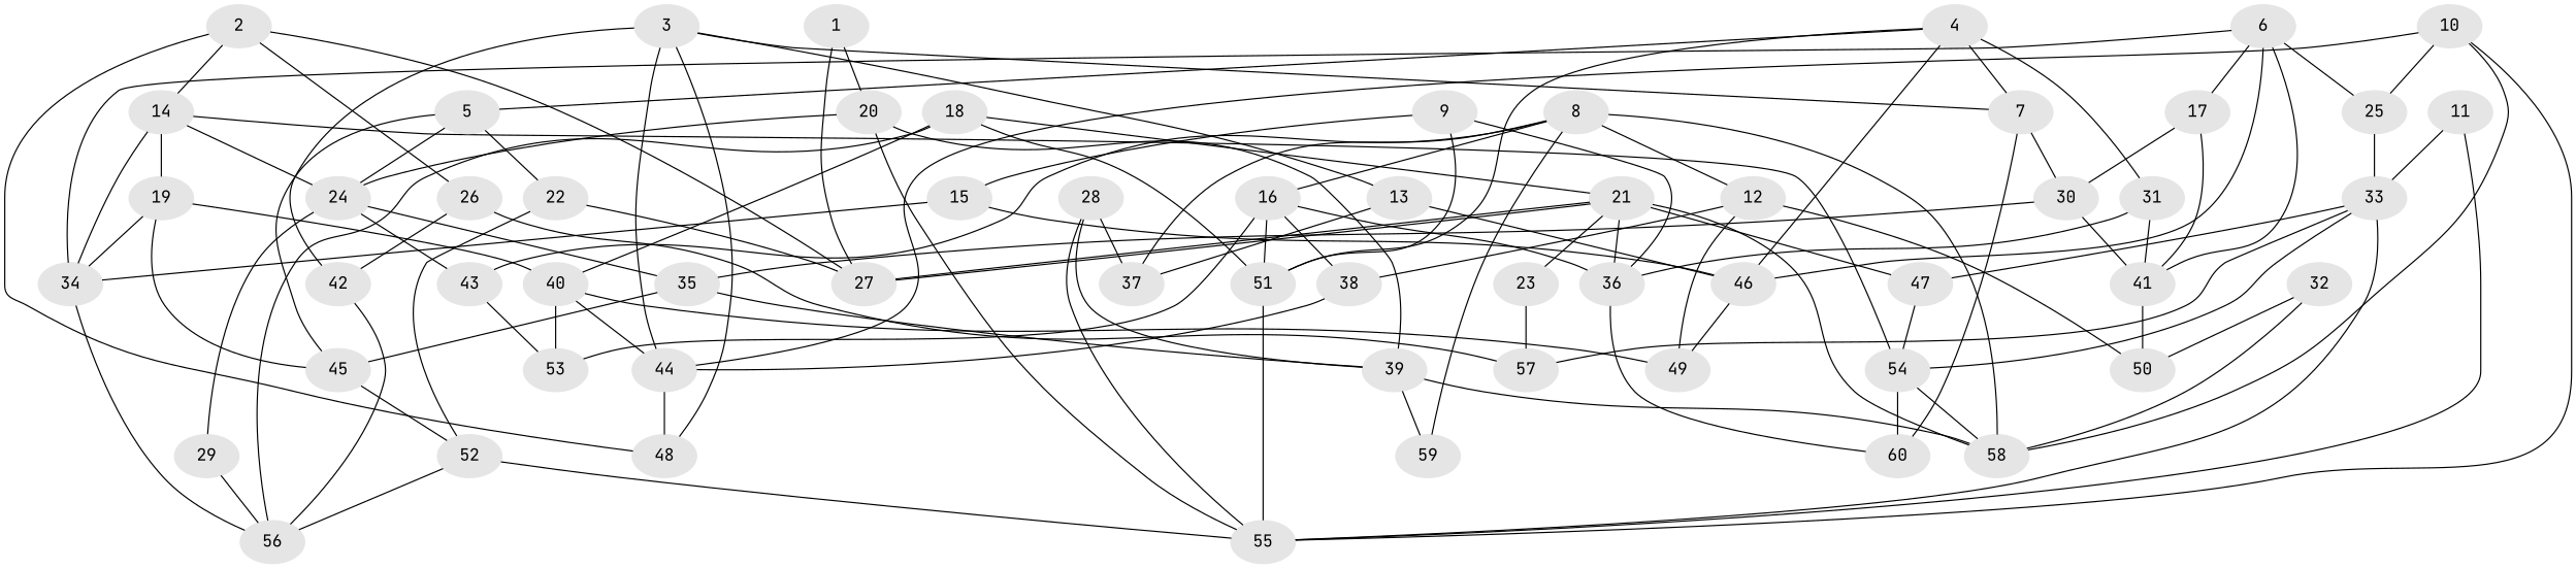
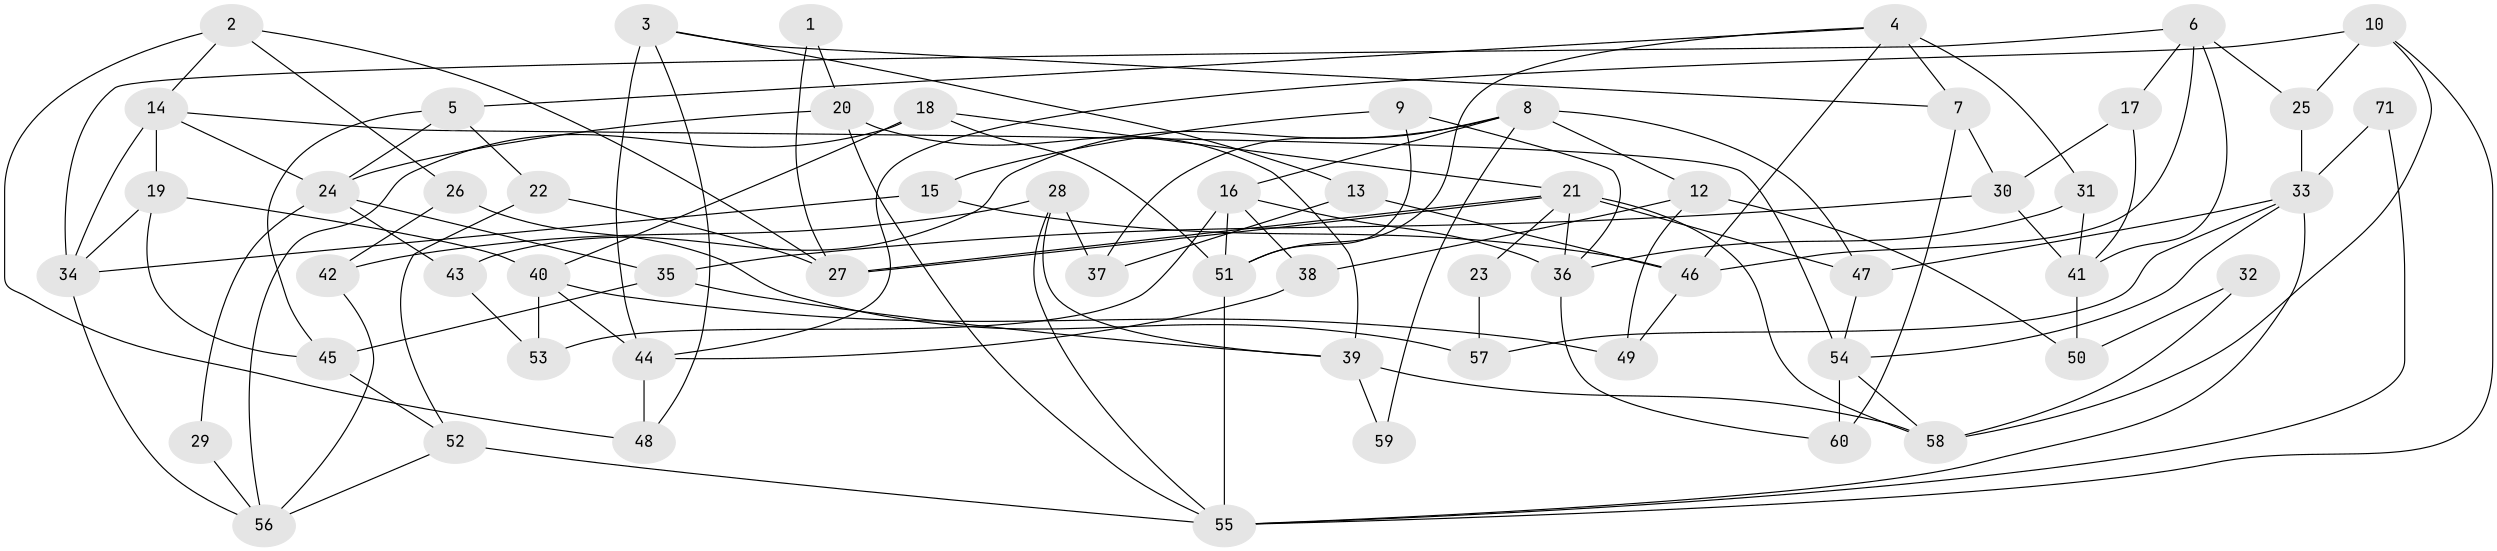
  graph {
    fontname="JetBrains Mono"
    node [color=gray90 fontname="JetBrains Mono" style=filled]
    edge [fontname="JetBrains Mono"]
    1
    20
    27
    24
    55
    39
    2
    14
    26
    48
    34
    19
    54
    42
    57
    3
    7
    13
    44
    30
    60
    46
    37
    56
    4
    5
    31
    51
    22
    45
    41
    36
    49
    52
    29
    43
    35
    6
    17
    25
    33
    50
    8
    12
    16
    58
    59
    38
    53
    9
    15
    10
-   11
+   11 [label=71]
    47
    40
    18
    21
    23
    28
    32
    1 -- 20
    1 -- 27
    20 -- 24
    20 -- 55
    20 -- 39
    24 -- 29
    24 -- 43
    24 -- 35
    39 -- 58
    39 -- 59
    2 -- 27
    2 -- 14
    2 -- 26
    2 -- 48
    14 -- 24
    14 -- 34
    14 -- 19
    14 -- 54
    26 -- 42
    26 -- 57
    34 -- 56
    19 -- 34
    19 -- 45
    19 -- 40
    54 -- 60
    54 -- 58
    42 -- 56
    3 -- 48
-   3 -- 42
+   28 -- 42
    3 -- 7
    3 -- 13
    3 -- 44
    7 -- 30
    7 -- 60
    13 -- 46
    13 -- 37
    44 -- 48
    30 -- 41
    30 -- 35
    46 -- 49
    4 -- 7
    4 -- 46
    4 -- 5
    4 -- 31
    4 -- 51
    5 -- 24
    5 -- 22
    5 -- 45
    31 -- 41
    31 -- 36
    51 -- 55
    22 -- 27
    22 -- 52
    45 -- 52
    41 -- 50
    36 -- 60
    52 -- 55
    52 -- 56
    29 -- 56
    43 -- 53
    35 -- 39
    35 -- 45
    6 -- 34
    6 -- 46
    6 -- 41
    6 -- 17
    6 -- 25
    17 -- 30
    17 -- 41
    25 -- 33
    33 -- 55
    33 -- 54
    33 -- 57
    33 -- 47
    8 -- 37
    8 -- 43
    8 -- 12
    8 -- 16
-   8 -- 58
+   8 -- 47
    8 -- 59
    12 -- 49
    12 -- 50
    12 -- 38
    16 -- 51
    16 -- 36
    16 -- 38
    16 -- 53
    38 -- 44
    9 -- 51
    9 -- 36
    9 -- 15
    15 -- 34
    15 -- 46
    10 -- 55
    10 -- 44
    10 -- 25
    10 -- 58
    11 -- 55
    11 -- 33
    47 -- 54
    40 -- 44
    40 -- 49
    40 -- 53
    18 -- 56
    18 -- 51
    18 -- 40
    18 -- 21
    21 -- 27
    21 -- 27
    21 -- 36
    21 -- 58
    21 -- 47
    21 -- 23
    23 -- 57
    28 -- 55
    28 -- 39
    28 -- 37
    32 -- 50
    32 -- 58
  }
